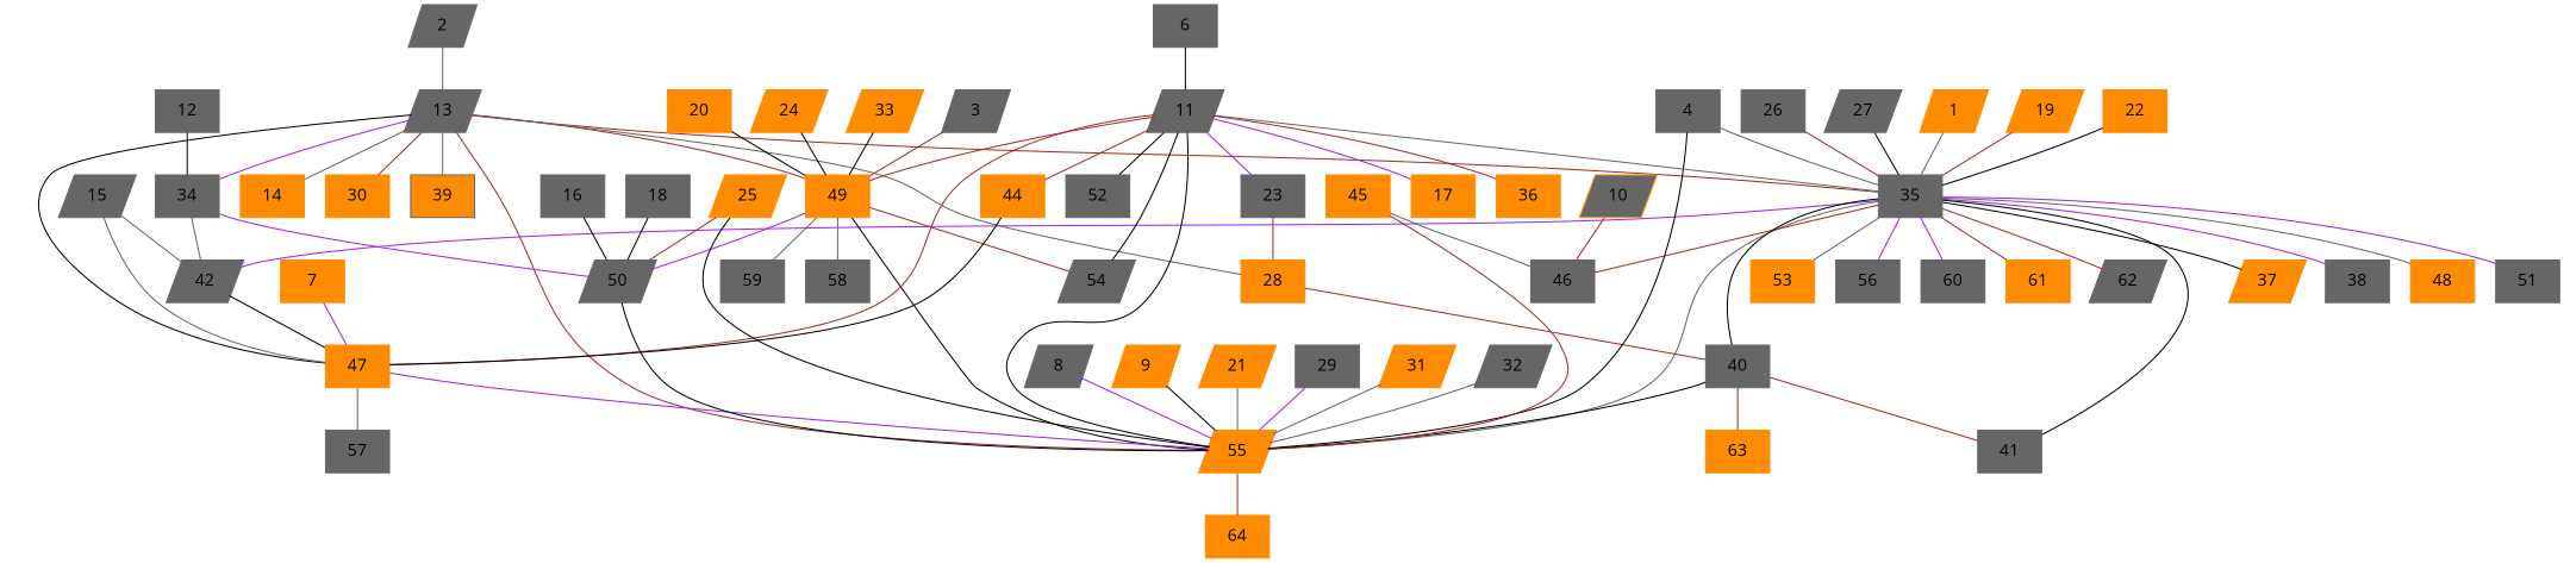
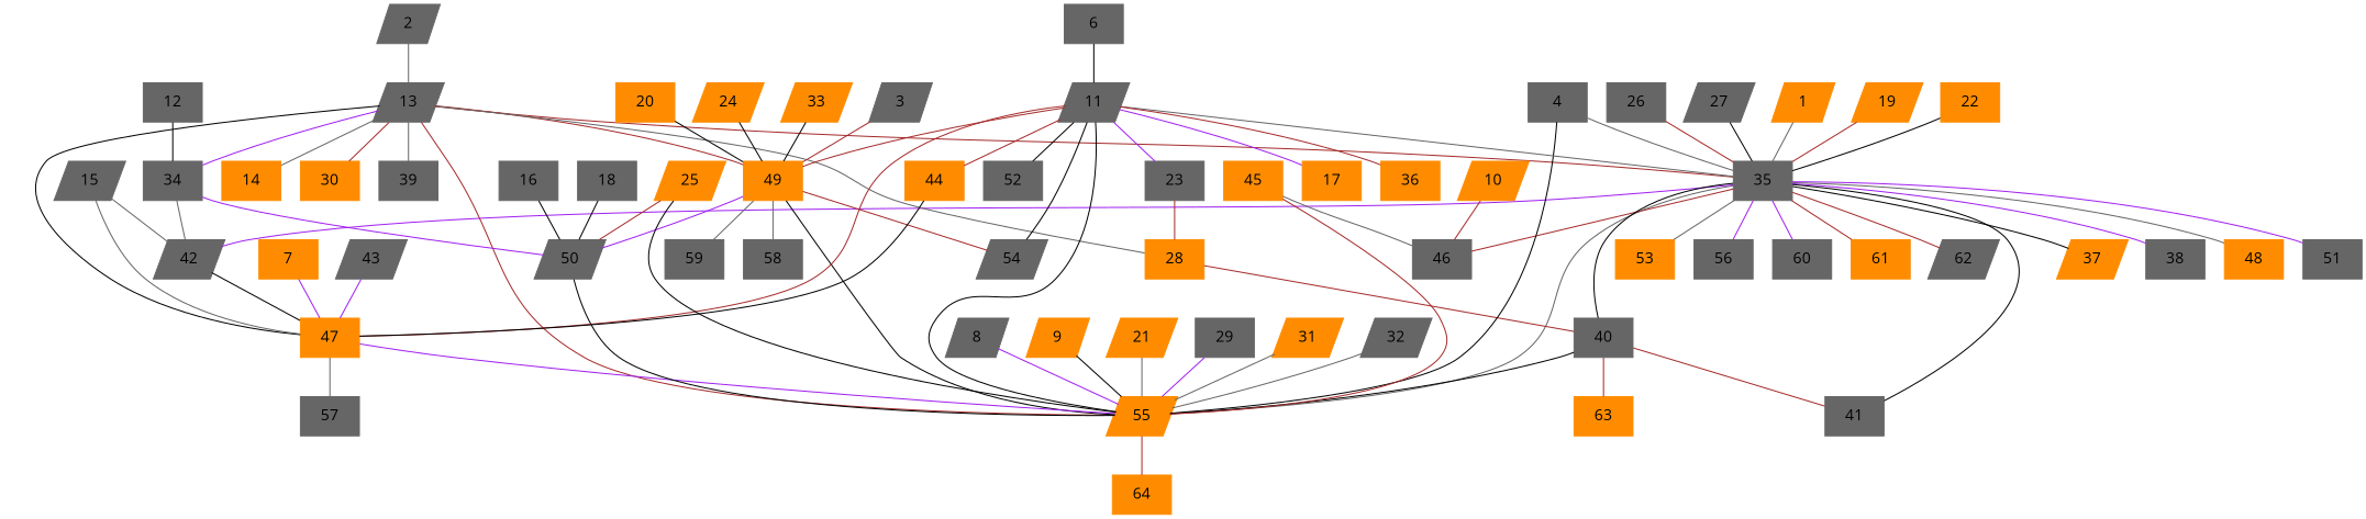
  graph {
    fontname="Open Sans"
    node [color=gray40 fontname="Open Sans" shape=box style=filled]
    edge [color=black fontname="Open Sans" weight=1.0]
    1 [color=darkorange shape=parallelogram]
    35
    55 [color=darkorange shape=parallelogram]
    46
    42 [shape=parallelogram]
    40
    37 [color=darkorange shape=parallelogram]
    38
    41
    48 [color=darkorange]
    51
    53 [color=darkorange]
    56
    60
    61 [color=darkorange]
    62 [shape=parallelogram]
    2 [shape=parallelogram]
    13 [shape=parallelogram]
    49 [color=darkorange]
    47 [color=darkorange]
    34
    14 [color=darkorange]
    28 [color=darkorange]
    30 [color=darkorange]
-   39 [fillcolor=darkorange]
+   39
    3 [shape=parallelogram]
    54 [shape=parallelogram]
    50 [shape=parallelogram]
    58
    59
    4
    64 [color=darkorange]
    11 [shape=parallelogram]
    6
    17 [color=darkorange]
    23
    36 [color=darkorange]
    44 [color=darkorange]
    52
    7 [color=darkorange]
    57
    8 [shape=parallelogram]
    9 [color=darkorange shape=parallelogram]
-   10 [color=darkorange shape=parallelogram fillcolor=gray40]
+   10 [color=darkorange shape=parallelogram]
    12
    15 [shape=parallelogram]
    16
    18
    19 [color=darkorange shape=parallelogram]
    20 [color=darkorange]
    21 [color=darkorange shape=parallelogram]
    22 [color=darkorange]
    24 [color=darkorange shape=parallelogram]
    25 [color=darkorange shape=parallelogram]
    26
    27 [shape=parallelogram]
    63 [color=darkorange]
    29
    31 [color=darkorange shape=parallelogram]
    32 [shape=parallelogram]
    33 [color=darkorange shape=parallelogram]
+   43 [shape=parallelogram]
    45 [color=darkorange]
    1 -- 35 [color=gray40]
    35 -- 55 [color=gray40 weight=2.0]
    35 -- 46 [color=brown]
    35 -- 42 [color=purple]
    35 -- 40
    35 -- 37
    35 -- 38 [color=purple]
    35 -- 41
    35 -- 48 [color=gray40 weight=2.0]
    35 -- 51 [color=purple]
    35 -- 53 [color=gray40]
    35 -- 56 [color=purple]
    35 -- 60 [color=purple]
    35 -- 61 [color=brown]
    35 -- 62 [color=brown]
    55 -- 64 [color=brown]
    42 -- 47
    40 -- 55
    40 -- 41 [color=brown]
    40 -- 63 [color=brown]
    2 -- 13 [color=gray40]
    13 -- 35 [color=brown]
    13 -- 55 [color=brown]
    13 -- 49 [color=brown]
    13 -- 47
    13 -- 34 [color=purple]
    13 -- 14 [color=gray40]
    13 -- 28 [color=gray40]
    13 -- 30 [color=brown]
    13 -- 39 [color=gray40]
    49 -- 55
    49 -- 54 [color=brown]
    49 -- 50 [color=purple]
    49 -- 58 [color=gray40]
    49 -- 59 [color=gray40]
    47 -- 55 [color=purple]
    47 -- 57 [color=gray40]
    34 -- 42 [color=gray40]
    34 -- 50 [color=purple]
    28 -- 40 [color=brown]
    3 -- 49 [color=brown]
    50 -- 55
    4 -- 35 [color=gray40]
    4 -- 55
    11 -- 35 [color=gray40]
    11 -- 55
    11 -- 49 [color=brown]
    11 -- 47 [color=brown]
    11 -- 54
    11 -- 17 [color=purple]
    11 -- 23 [color=purple]
    11 -- 36 [color=brown]
    11 -- 44 [color=brown]
    11 -- 52
    6 -- 11
    23 -- 28 [color=brown]
    44 -- 47
    7 -- 47 [color=purple]
    8 -- 55 [color=purple]
    9 -- 55
    10 -- 46 [color=brown]
    12 -- 34
    15 -- 42 [color=gray40]
    15 -- 47 [color=gray40]
    16 -- 50
    18 -- 50
    19 -- 35 [color=brown]
    20 -- 49
    21 -- 55 [color=gray40]
    22 -- 35
    24 -- 49
    25 -- 55
    25 -- 50 [color=brown]
    26 -- 35 [color=brown]
    27 -- 35
    29 -- 55 [color=purple]
    31 -- 55 [color=gray40]
    32 -- 55 [color=gray40]
    33 -- 49
+   43 -- 47 [color=purple]
    45 -- 55 [color=brown]
    45 -- 46 [color=gray40]
  }
